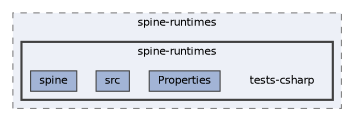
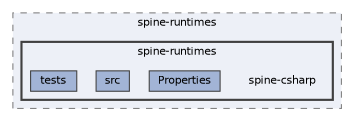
  digraph {
    compound=true
    node [fontname=Helvetica fontsize=10 shape=box color=grey25 fillcolor="#a2b4d6" style=filled]
-   n1 [height=0.2 label="tests-csharp" shape=plaintext width=0.4 color="" fillcolor="" style=""]
+   n1 [height=0.2 label="spine-csharp" shape=plaintext width=0.4 color="" fillcolor="" style=""]
    n2 [height=0.2 label=Properties width=0.4]
    n3 [height=0.2 label=src width=0.4]
-   n4 [height=0.2 label=spine width=0.4]
+   n4 [height=0.2 label=tests width=0.4]
    subgraph cluster_1 {
      bgcolor="#edf0f7"
      fontname=Helvetica
      fontsize=10
      label="spine-runtimes"
      pencolor=grey50
      style="filled,dashed"
      subgraph cluster_2 {
        bgcolor="#edf0f7"
        fontname=Helvetica
        fontsize=10
        pencolor=grey25
        style="filled,bold"
        n1
        n2
        n3
        n4
      }
    }
  }
